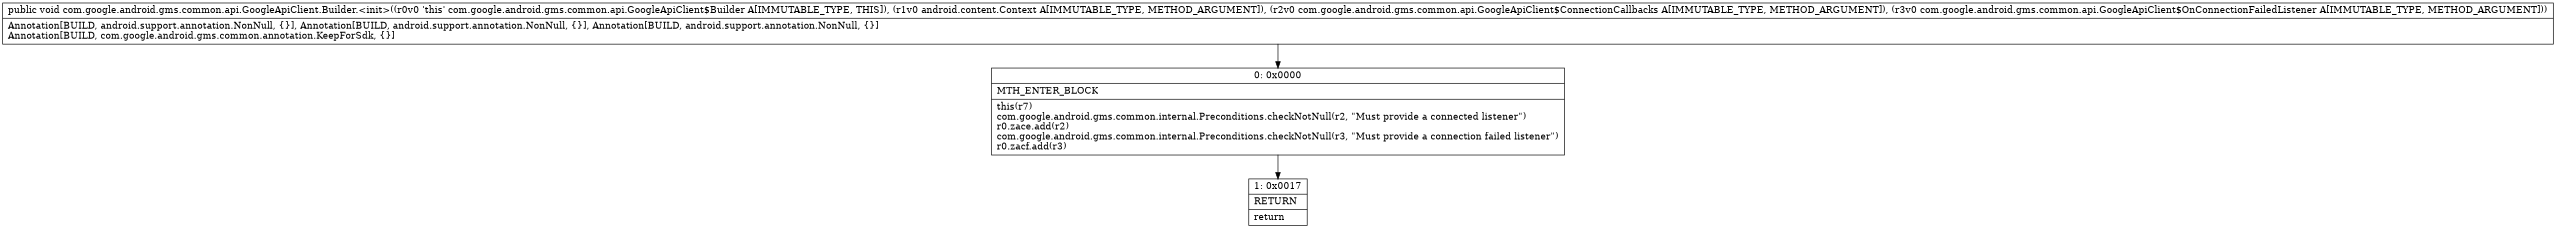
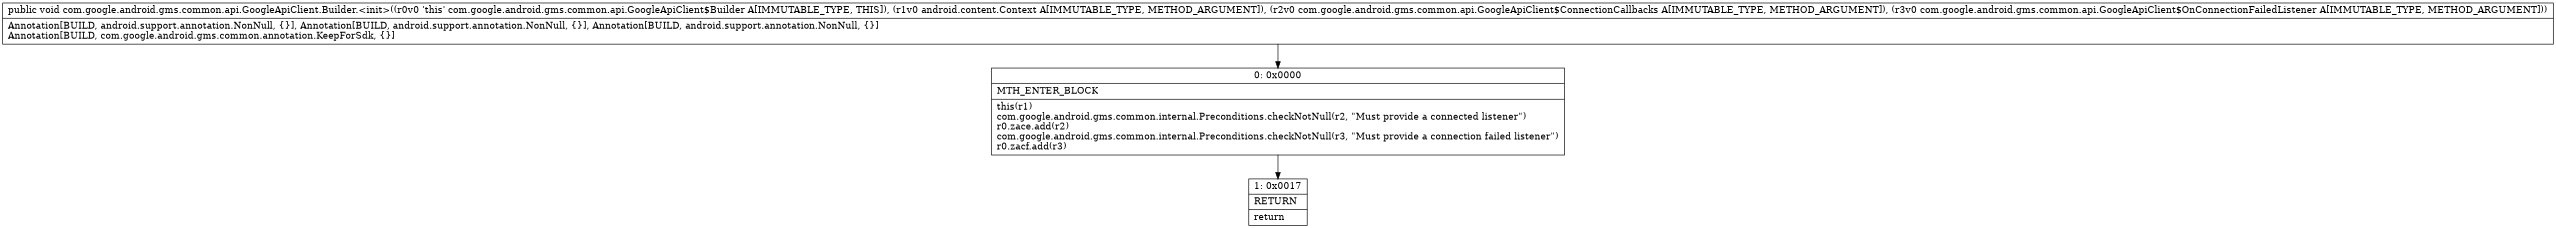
  digraph {
    node [shape=record]
-   n1 [label="{0\:\ 0x0000|MTH_ENTER_BLOCK\l|this(r7)\lcom.google.android.gms.common.internal.Preconditions.checkNotNull(r2, \"Must provide a connected listener\")\lr0.zace.add(r2)\lcom.google.android.gms.common.internal.Preconditions.checkNotNull(r3, \"Must provide a connection failed listener\")\lr0.zacf.add(r3)\l}"]
+   n1 [label="{0\:\ 0x0000|MTH_ENTER_BLOCK\l|this(r1)\lcom.google.android.gms.common.internal.Preconditions.checkNotNull(r2, \"Must provide a connected listener\")\lr0.zace.add(r2)\lcom.google.android.gms.common.internal.Preconditions.checkNotNull(r3, \"Must provide a connection failed listener\")\lr0.zacf.add(r3)\l}"]
    n2 [label="{1\:\ 0x0017|RETURN\l|return\l}"]
    n3 [label="{public void com.google.android.gms.common.api.GoogleApiClient.Builder.\<init\>((r0v0 'this' com.google.android.gms.common.api.GoogleApiClient$Builder A[IMMUTABLE_TYPE, THIS]), (r1v0 android.content.Context A[IMMUTABLE_TYPE, METHOD_ARGUMENT]), (r2v0 com.google.android.gms.common.api.GoogleApiClient$ConnectionCallbacks A[IMMUTABLE_TYPE, METHOD_ARGUMENT]), (r3v0 com.google.android.gms.common.api.GoogleApiClient$OnConnectionFailedListener A[IMMUTABLE_TYPE, METHOD_ARGUMENT]))  | Annotation[BUILD, android.support.annotation.NonNull, \{\}], Annotation[BUILD, android.support.annotation.NonNull, \{\}], Annotation[BUILD, android.support.annotation.NonNull, \{\}]\lAnnotation[BUILD, com.google.android.gms.common.annotation.KeepForSdk, \{\}]\l}"]
    n1 -> n2
    n3 -> n1
  }
